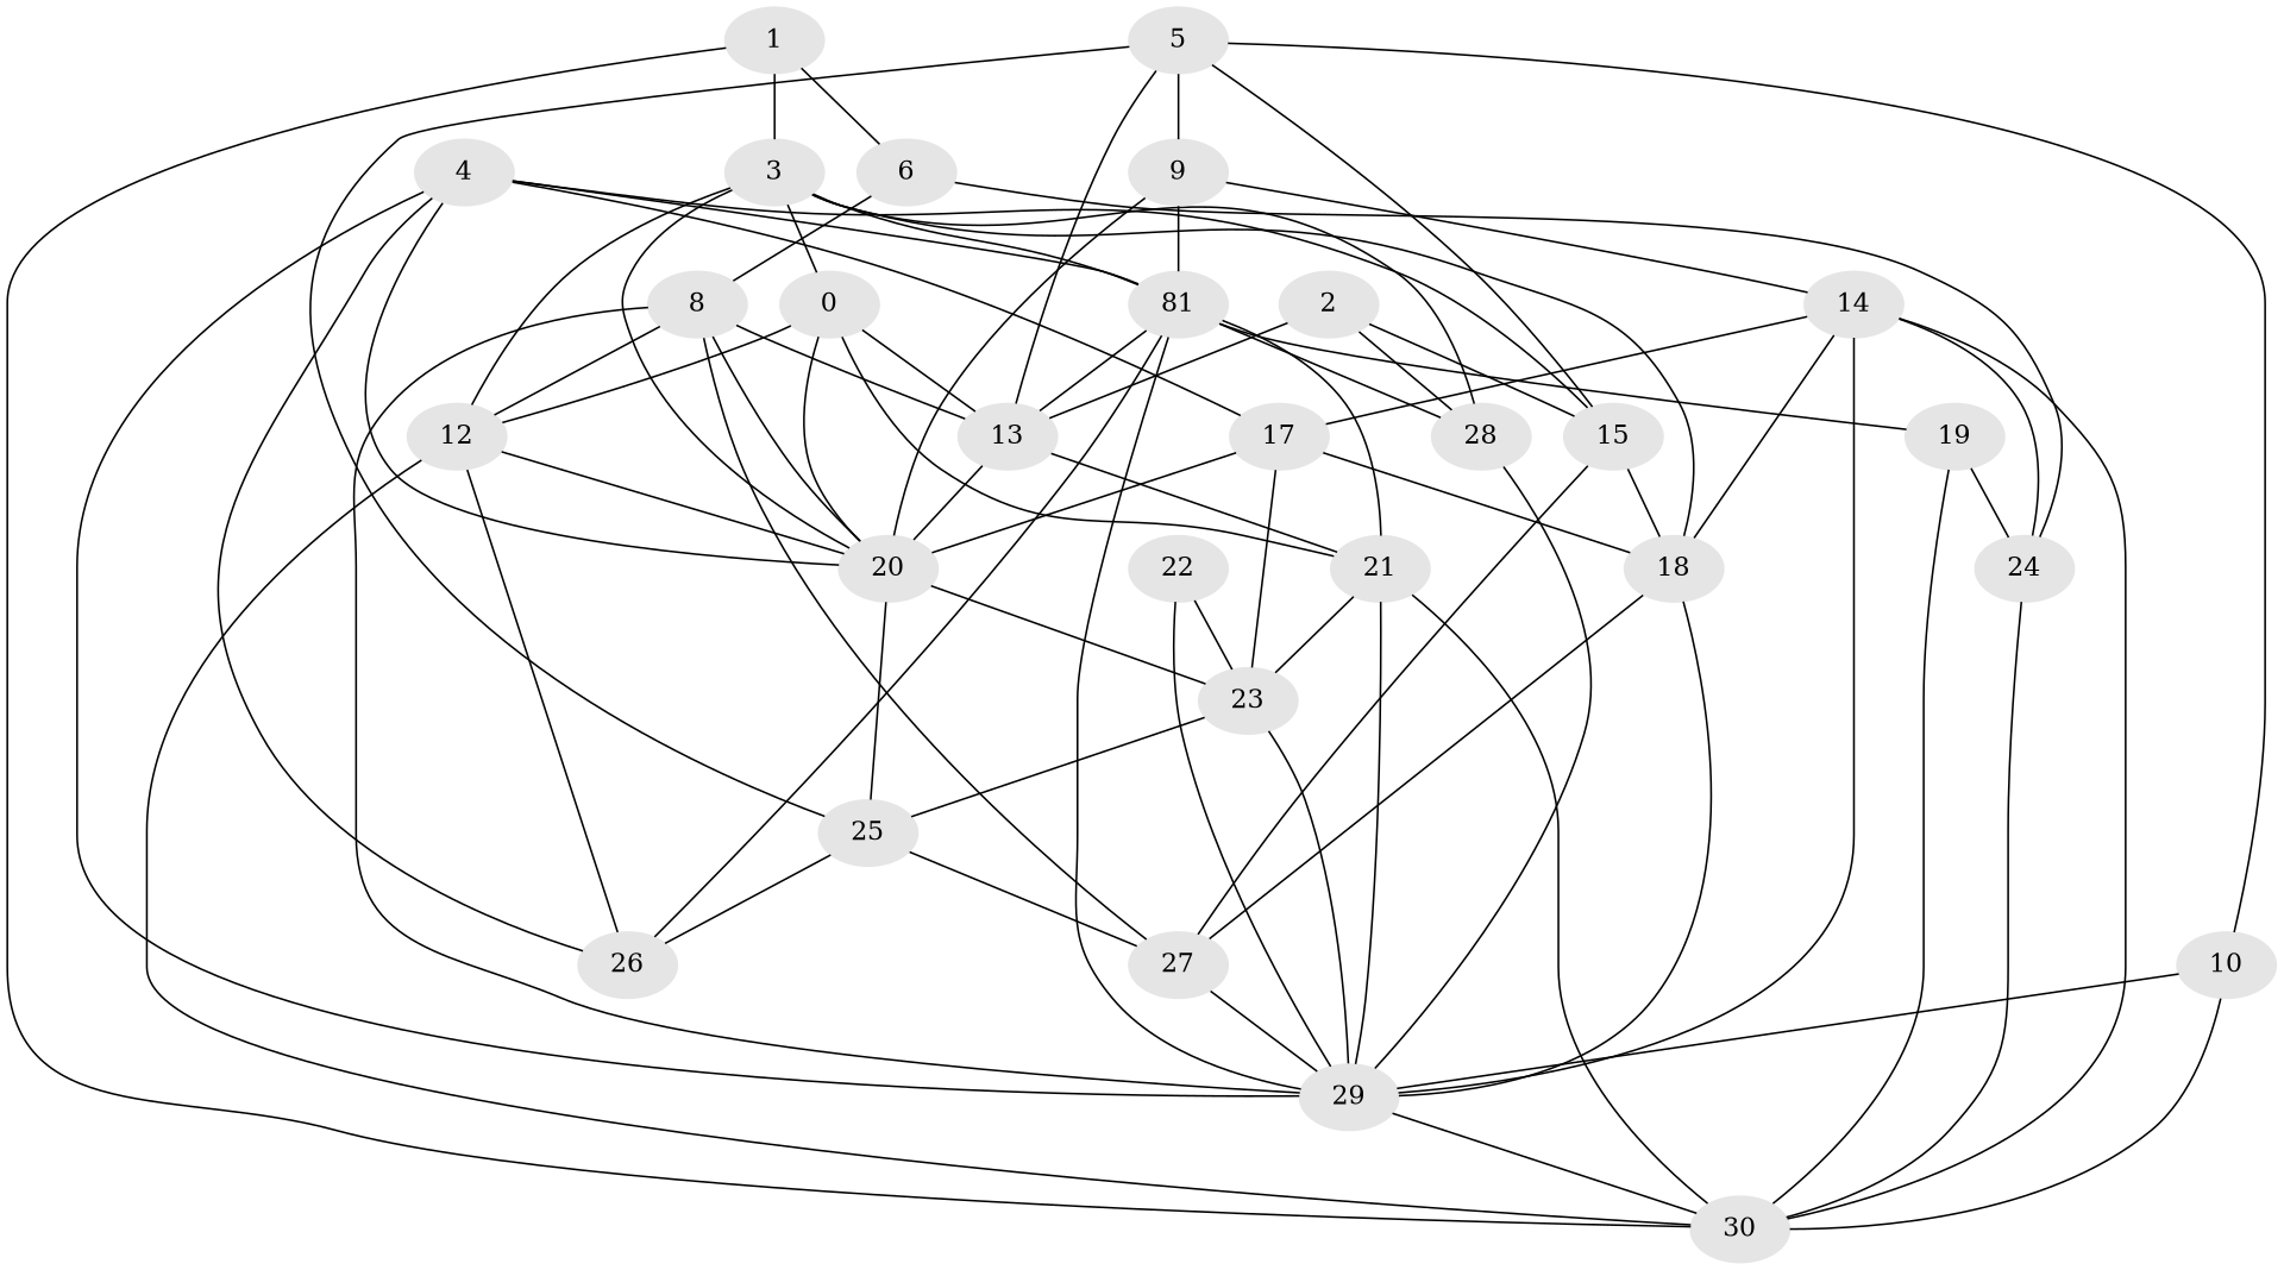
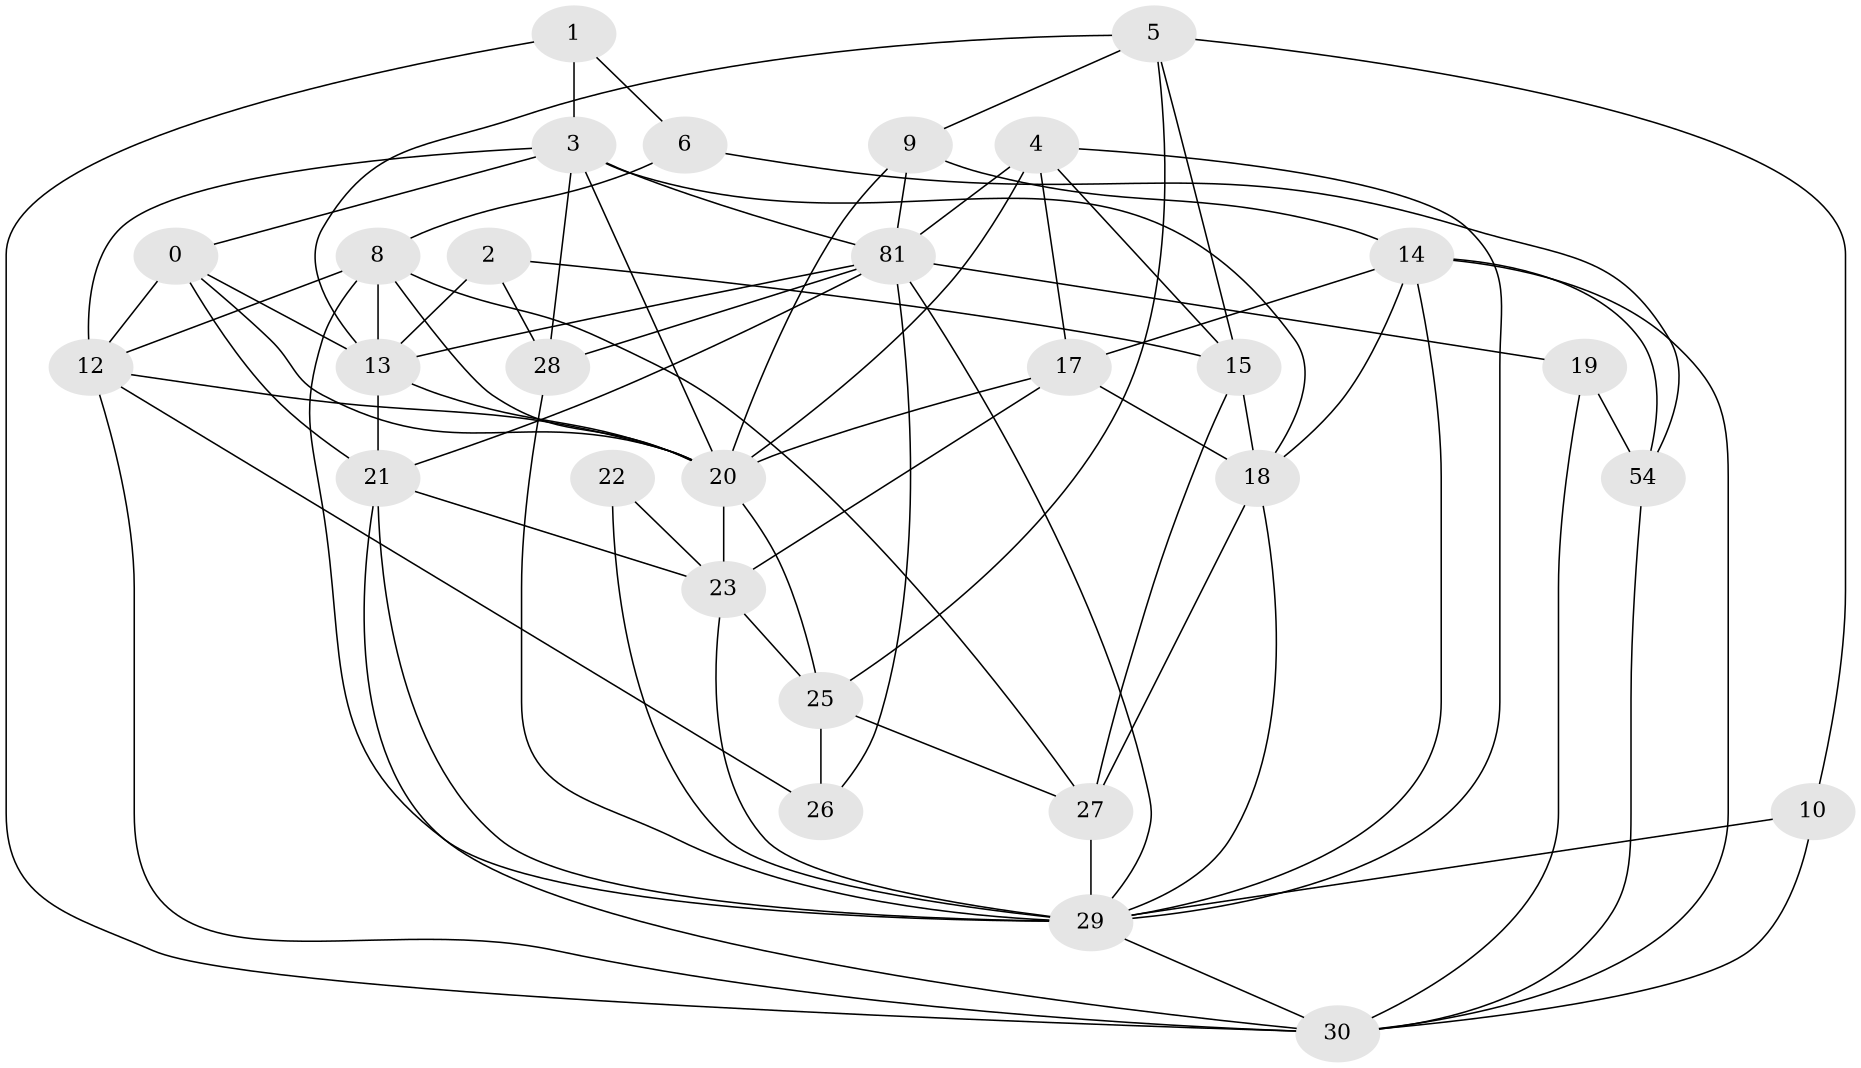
  graph {
    node [color=gray90 style=filled]
    edge [weight=1.0]
    1
    3
    6
    30
    28
    n6 [label=0]
    n7 [label=81]
    12
    18
    20
    8
-   24
+   24 [label=54]
    2
    13
    15
    21
    27
    29
    26
    19
    25
    23
    4
    17
    5
    9
    10
    14
    22
    1 -- 3 [weight=2.0]
    1 -- 6
    1 -- 30
    3 -- 28
    3 -- n6
    3 -- n7
    3 -- 12
    3 -- 18
    3 -- 20
    6 -- 8
    6 -- 24
    28 -- 29
    n6 -- 12 [weight=2.0]
    n6 -- 20
    n6 -- 13
    n6 -- 21 [weight=2.0]
    n7 -- 28
    n7 -- 13 [weight=2.0]
    n7 -- 21
    n7 -- 29
    n7 -- 26
    n7 -- 19
    12 -- 30
    12 -- 20
    12 -- 26
    18 -- 27
    18 -- 29
    20 -- 25
    20 -- 23 [weight=3.0]
    8 -- 12
    8 -- 20
    8 -- 13
    8 -- 27
    8 -- 29
    24 -- 30
    2 -- 28
    2 -- 13 [weight=2.0]
    2 -- 15
    13 -- 20 [weight=2.0]
    13 -- 21
    15 -- 18
    15 -- 27 [weight=2.0]
    21 -- 30
    21 -- 29
    21 -- 23
    27 -- 29
    29 -- 30
    19 -- 30
    19 -- 24
    25 -- 27
    25 -- 26
    23 -- 29
    23 -- 25
    4 -- n7
    4 -- 20
    4 -- 15
    4 -- 29
-   4 -- 26
    4 -- 17
    17 -- 18
    17 -- 20 [weight=2.0]
    17 -- 23
    5 -- 13
    5 -- 15
    5 -- 25
    5 -- 9
    5 -- 10
    9 -- n7
    9 -- 20
    9 -- 14
    10 -- 30
    10 -- 29
    14 -- 30
    14 -- 18
    14 -- 24
    14 -- 29
    14 -- 17
    22 -- 29 [weight=2.0]
    22 -- 23 [weight=2.0]
  }
